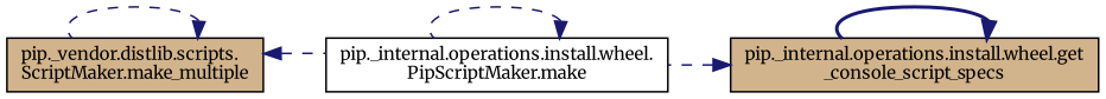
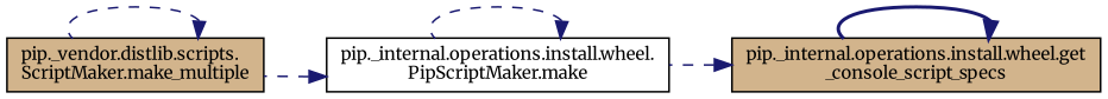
  digraph {
    rankdir=RL
    fontname=Merriweather
    node [color=black fillcolor=tan fontname=Merriweather fontsize=10 shape=record style=filled]
    edge [color=midnightblue dir=back fontname=Merriweather fontsize=10 labelfontname=Helvetica labelfontsize=10 style=dashed]
    n1 [fontcolor=black height=0.2 label="pip._internal.operations.install.wheel.get\l_console_script_specs" width=0.4]
    n2 [fillcolor=white height=0.2 label="pip._internal.operations.install.wheel.\lPipScriptMaker.make" width=0.4]
    n3 [height=0.2 label="pip._vendor.distlib.scripts.\lScriptMaker.make_multiple" width=0.4]
    n1 -> n1 [style=bold]
    n1 -> n2
    n2 -> n2
-   n3 -> n2
+   n2 -> n3
    n3 -> n3
  }
